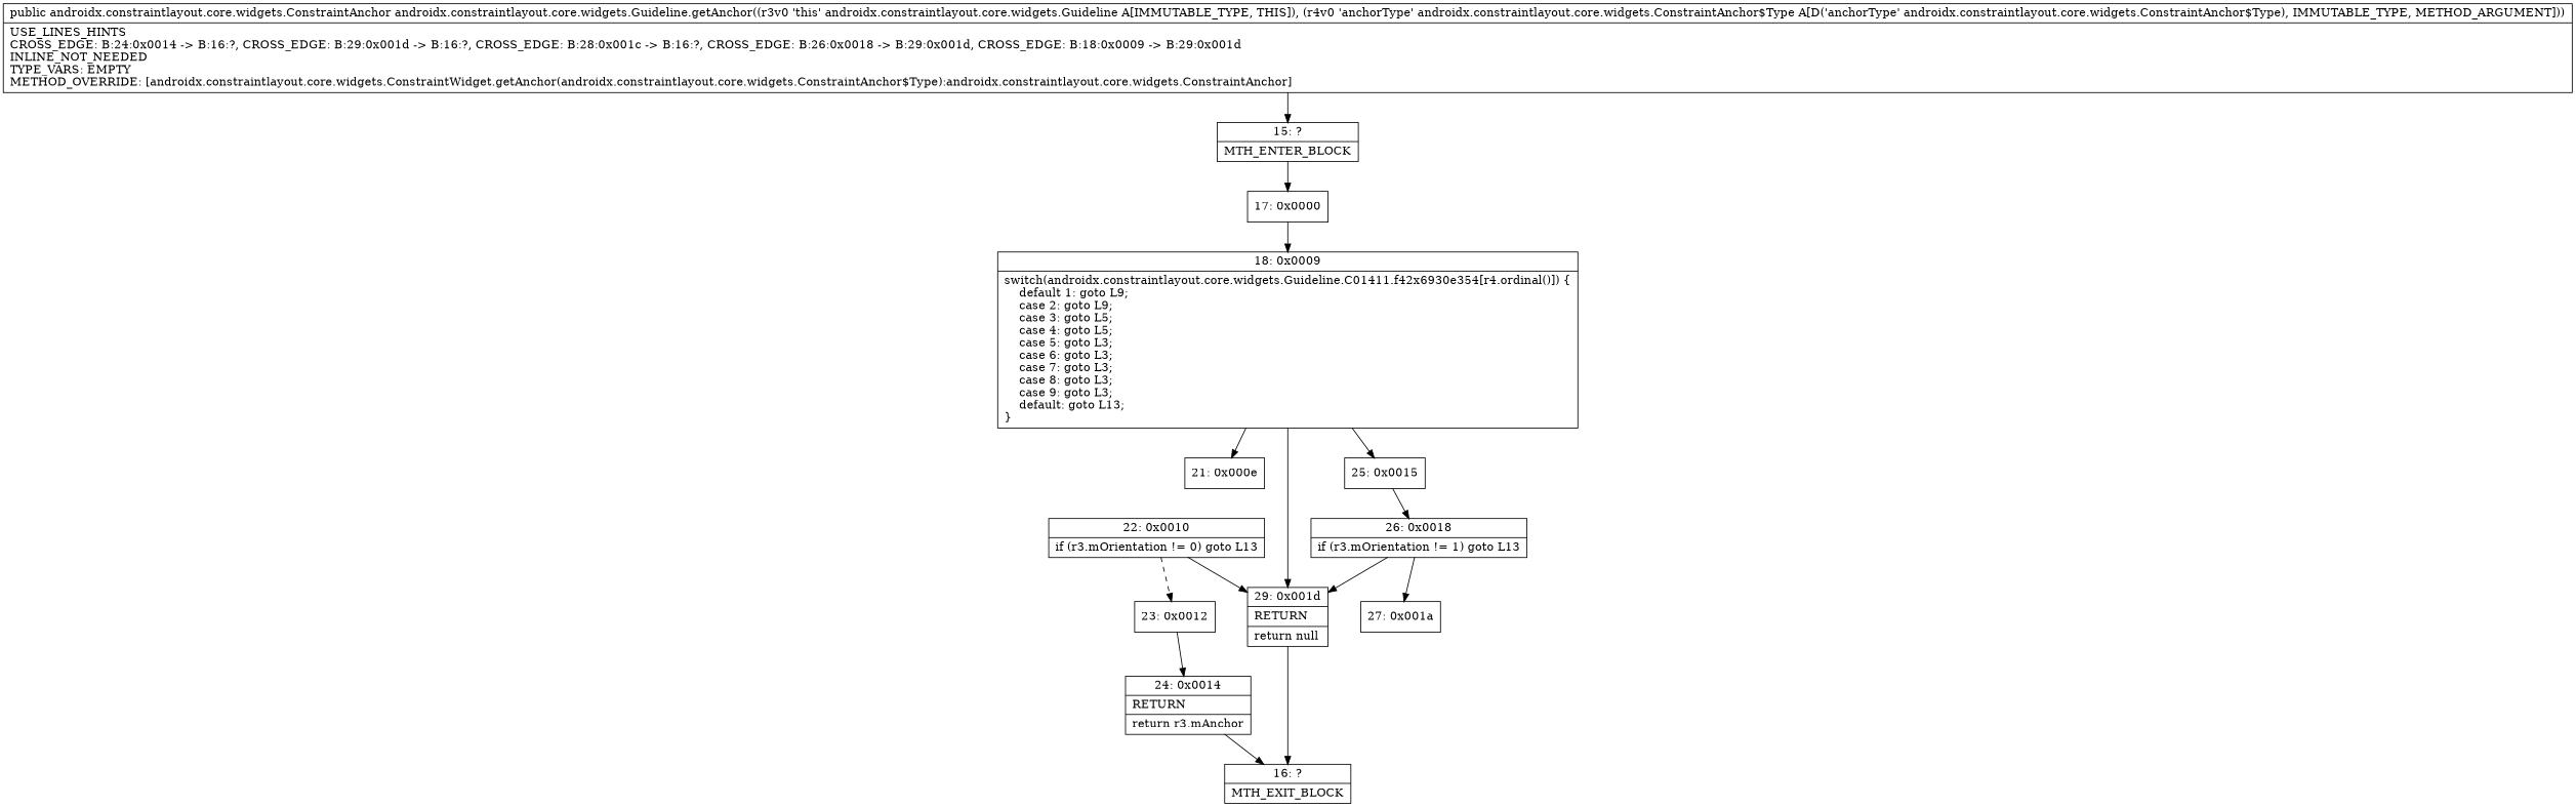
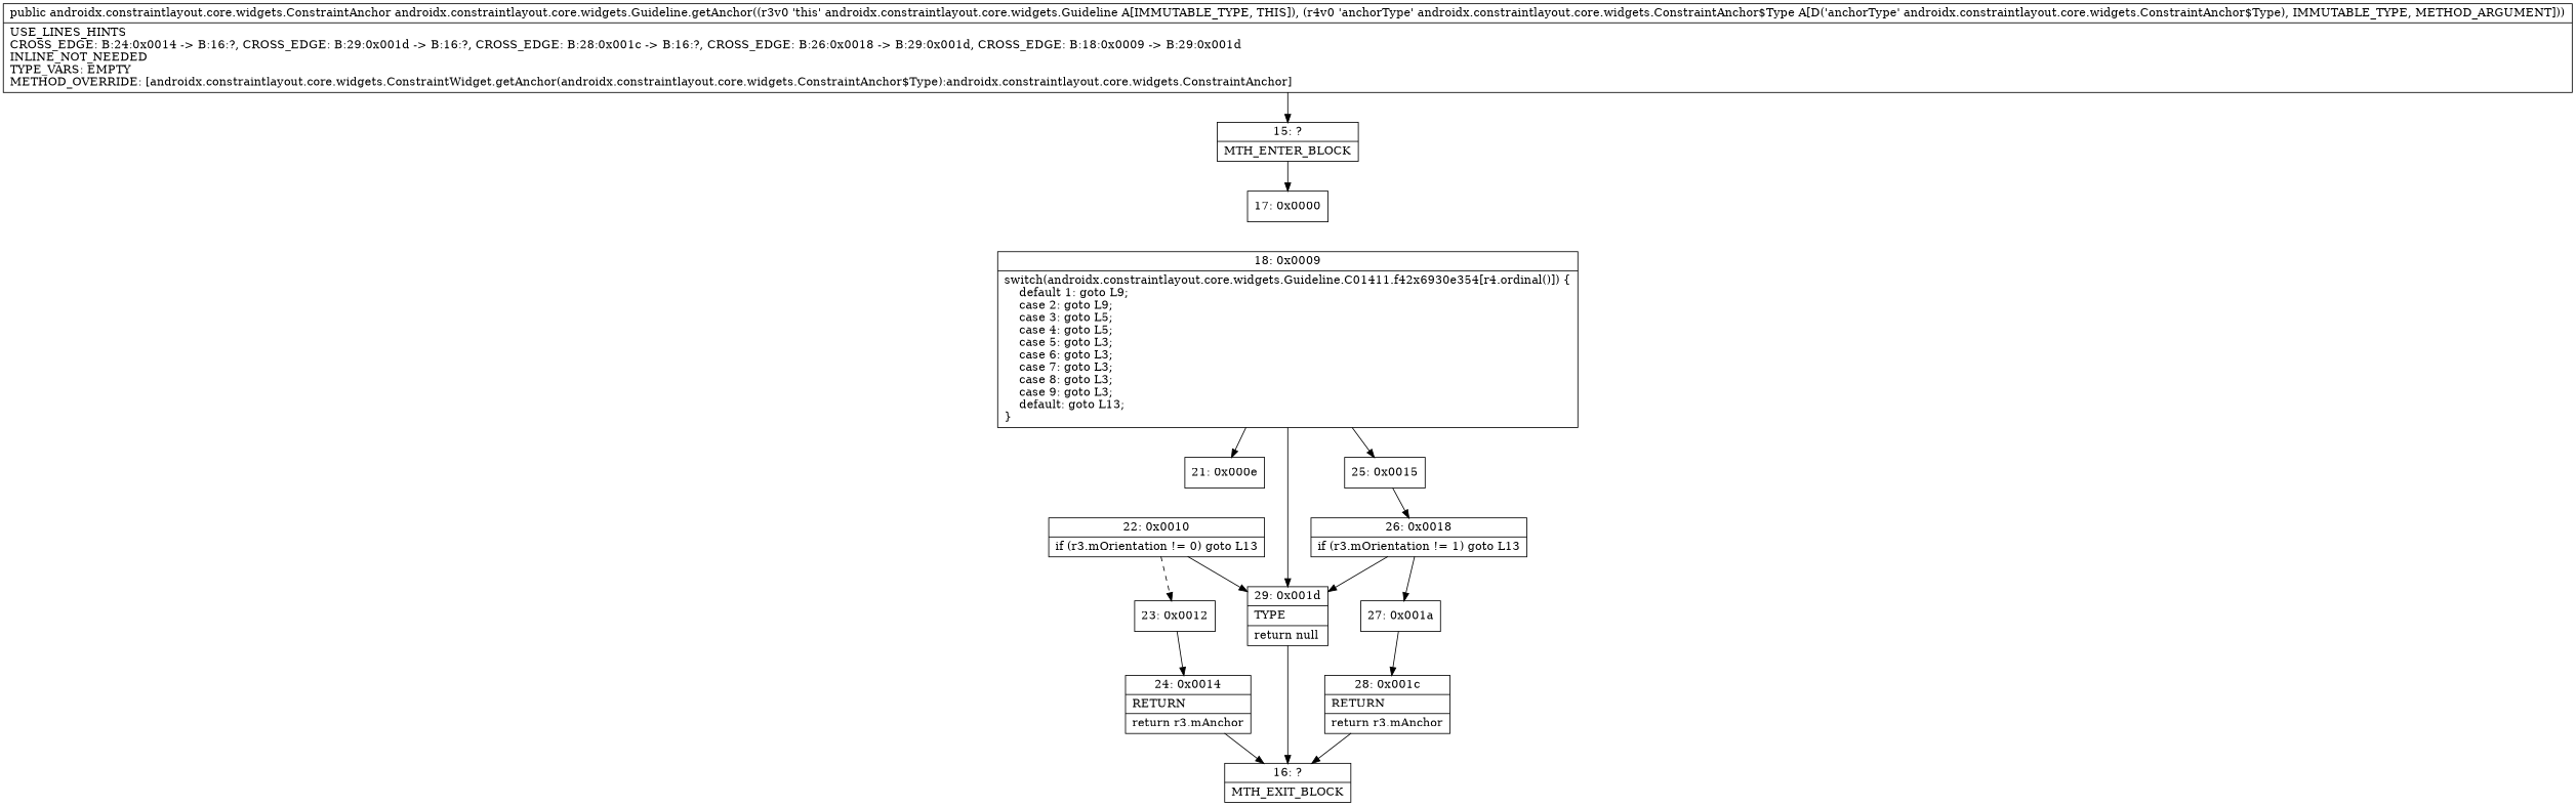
  digraph {
    node [shape=record]
    n1 [label="{15\:\ ?|MTH_ENTER_BLOCK\l}"]
    n2 [label="{17\:\ 0x0000}"]
    n3 [label="{18\:\ 0x0009|switch(androidx.constraintlayout.core.widgets.Guideline.C01411.f42x6930e354[r4.ordinal()]) \{\l    default 1: goto L9;\l    case 2: goto L9;\l    case 3: goto L5;\l    case 4: goto L5;\l    case 5: goto L3;\l    case 6: goto L3;\l    case 7: goto L3;\l    case 8: goto L3;\l    case 9: goto L3;\l    default: goto L13;\l\}\l}"]
    n4 [label="{21\:\ 0x000e}"]
    n5 [label="{25\:\ 0x0015}"]
-   n6 [label="{29\:\ 0x001d|RETURN\l|return null\l}"]
+   n6 [label="{29\:\ 0x001d|TYPE\l|return null\l}"]
    n7 [label="{26\:\ 0x0018|if (r3.mOrientation != 1) goto L13\l}"]
    n8 [label="{16\:\ ?|MTH_EXIT_BLOCK\l}"]
    n9 [label="{22\:\ 0x0010|if (r3.mOrientation != 0) goto L13\l}"]
    n10 [label="{23\:\ 0x0012}"]
    n11 [label="{24\:\ 0x0014|RETURN\l|return r3.mAnchor\l}"]
    n12 [label="{27\:\ 0x001a}"]
+   n13 [label="{28\:\ 0x001c|RETURN\l|return r3.mAnchor\l}"]
    n14 [label="{public androidx.constraintlayout.core.widgets.ConstraintAnchor androidx.constraintlayout.core.widgets.Guideline.getAnchor((r3v0 'this' androidx.constraintlayout.core.widgets.Guideline A[IMMUTABLE_TYPE, THIS]), (r4v0 'anchorType' androidx.constraintlayout.core.widgets.ConstraintAnchor$Type A[D('anchorType' androidx.constraintlayout.core.widgets.ConstraintAnchor$Type), IMMUTABLE_TYPE, METHOD_ARGUMENT]))  | USE_LINES_HINTS\lCROSS_EDGE: B:24:0x0014 \-\> B:16:?, CROSS_EDGE: B:29:0x001d \-\> B:16:?, CROSS_EDGE: B:28:0x001c \-\> B:16:?, CROSS_EDGE: B:26:0x0018 \-\> B:29:0x001d, CROSS_EDGE: B:18:0x0009 \-\> B:29:0x001d\lINLINE_NOT_NEEDED\lTYPE_VARS: EMPTY\lMETHOD_OVERRIDE: [androidx.constraintlayout.core.widgets.ConstraintWidget.getAnchor(androidx.constraintlayout.core.widgets.ConstraintAnchor$Type):androidx.constraintlayout.core.widgets.ConstraintAnchor]\l}"]
    n1 -> n2
-   n2 -> n3
    n3 -> n4
    n3 -> n5
    n3 -> n6
    n5 -> n7
    n6 -> n8
    n7 -> n6
    n7 -> n12 [style=solid]
    n9 -> n6
    n9 -> n10 [style=dashed]
    n10 -> n11
    n11 -> n8
+   n12 -> n13
+   n13 -> n8
    n14 -> n1
  }
